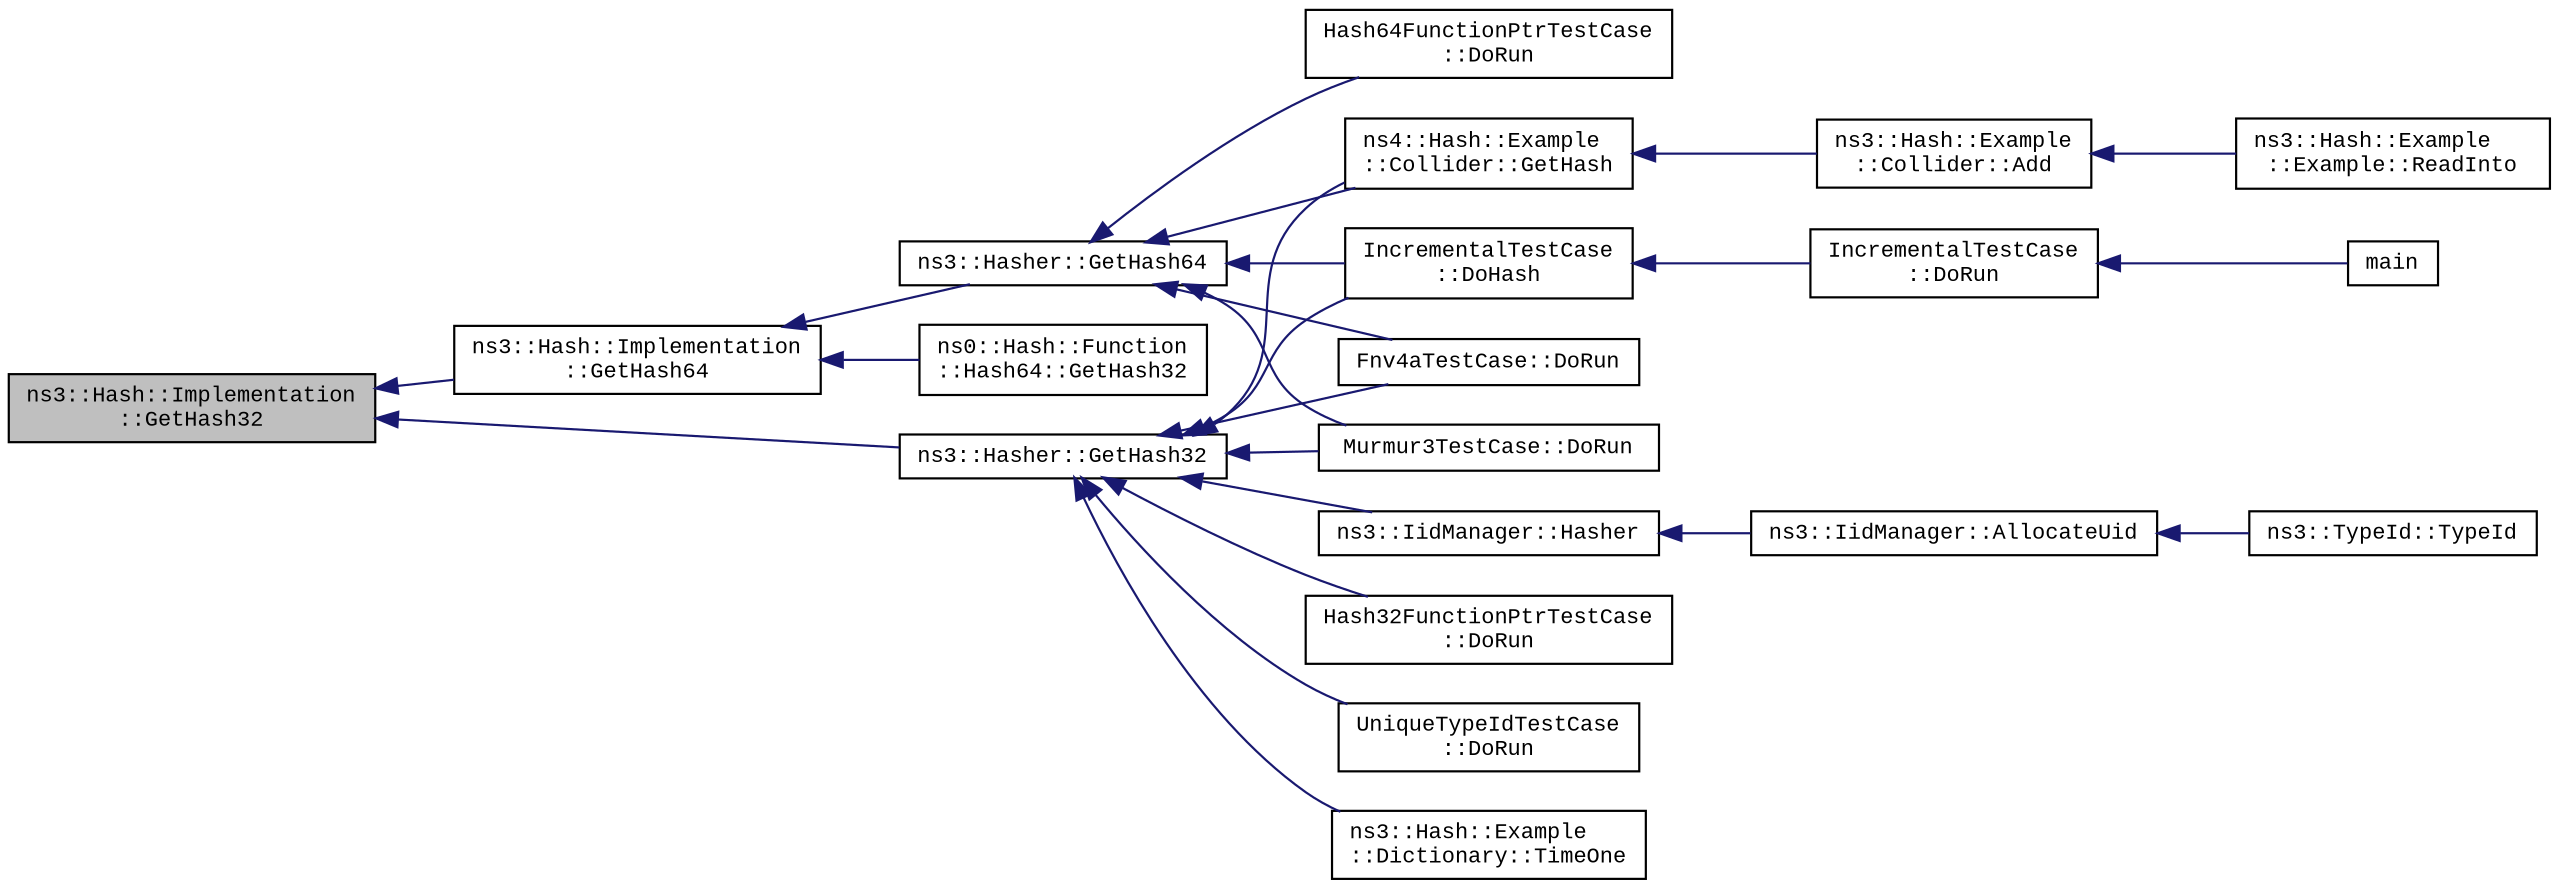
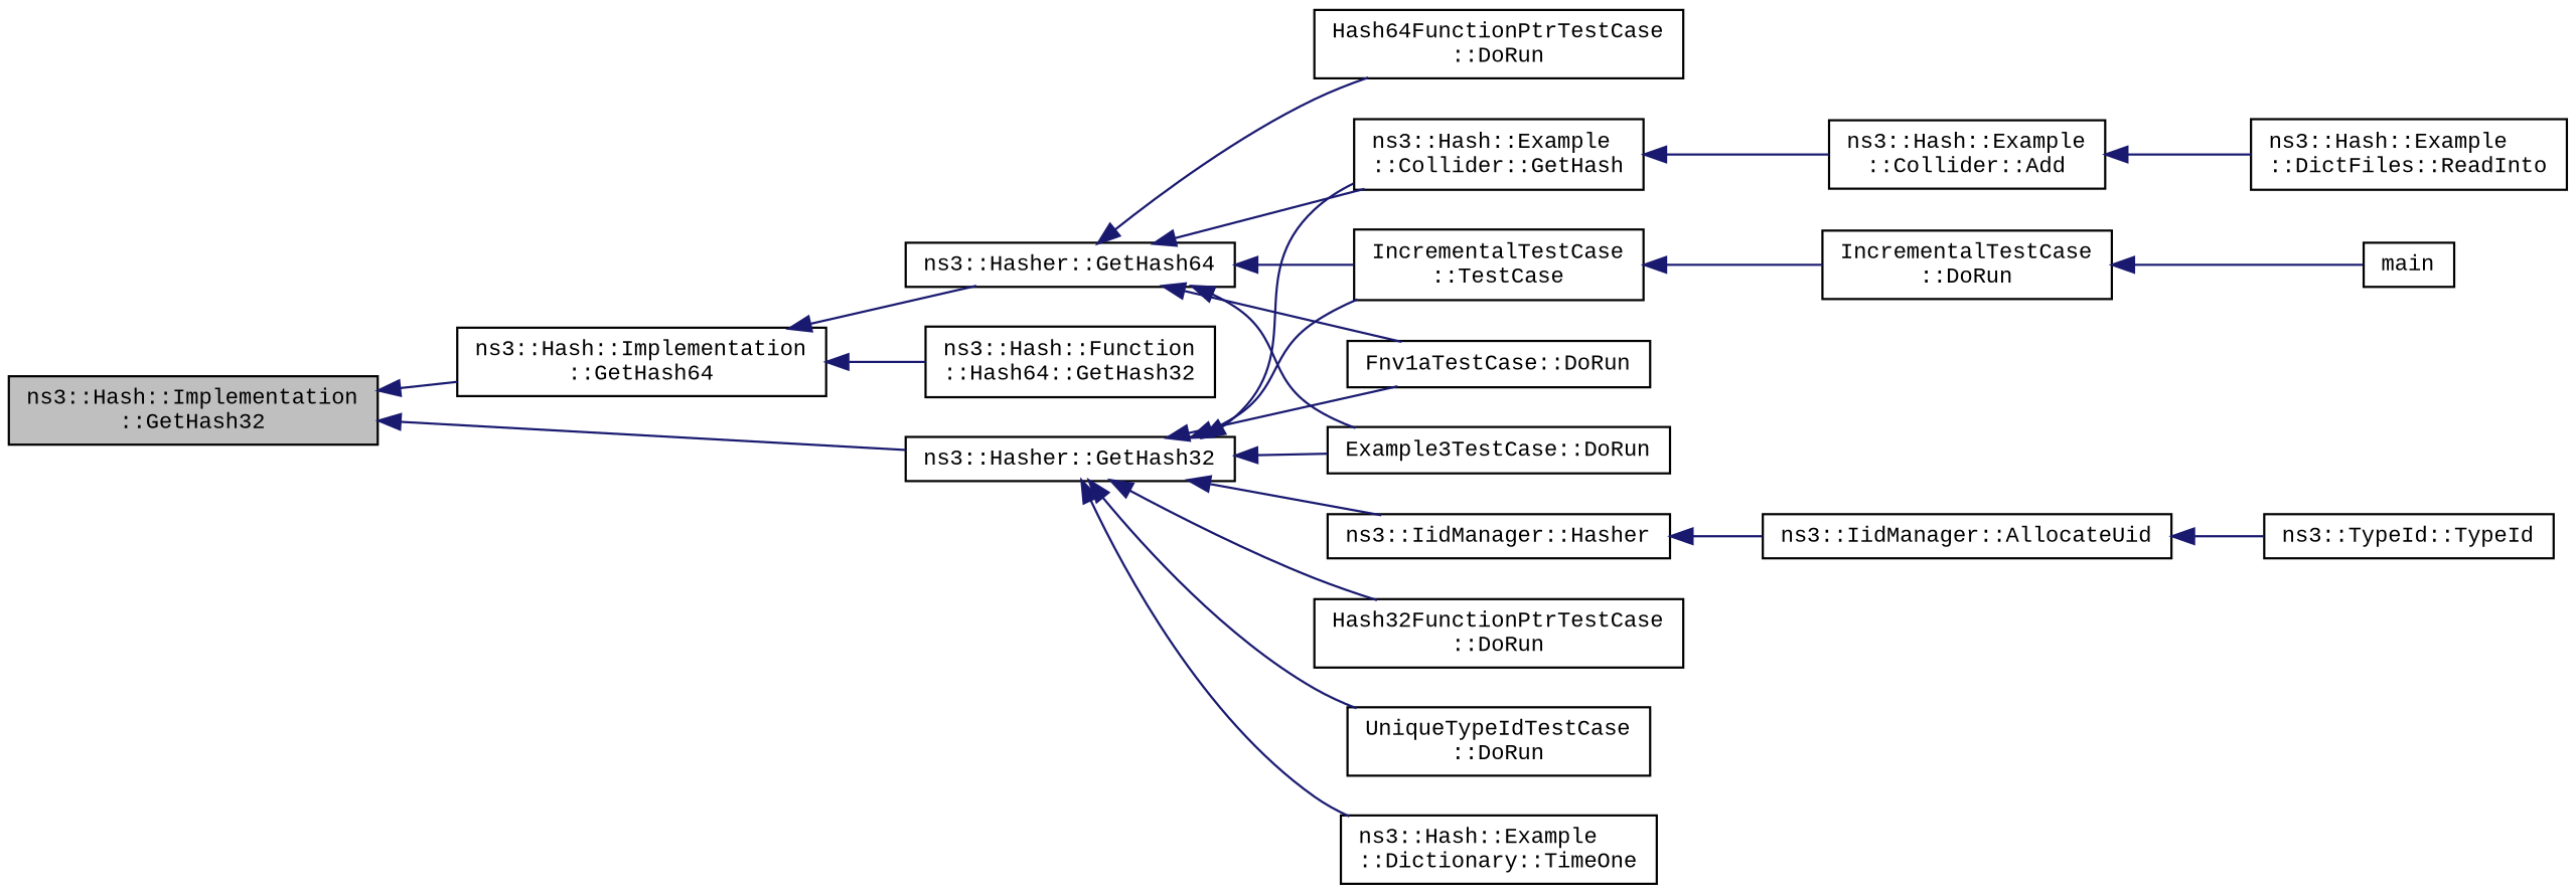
  digraph {
    fontname="Liberation Mono"
    rankdir=LR
    node [color=black fillcolor=white fontname="Liberation Mono" fontsize=10 shape=record style=filled]
    edge [color=midnightblue dir=back fontname="Liberation Mono" fontsize=10 labelfontname=Helvetica labelfontsize=10 style=solid]
    n1 [fillcolor=grey75 fontcolor=black height=0.2 label="ns3::Hash::Implementation\l::GetHash32" width=0.4]
    n2 [height=0.2 label="ns3::Hash::Implementation\l::GetHash64" width=0.4]
    n3 [height=0.2 label="ns3::Hasher::GetHash32" width=0.4]
-   n4 [height=0.2 label="ns0::Hash::Function\l::Hash64::GetHash32" width=0.4]
+   n4 [height=0.2 label="ns3::Hash::Function\l::Hash64::GetHash32" width=0.4]
    n5 [height=0.2 label="ns3::Hasher::GetHash64" width=0.4]
-   n6 [height=0.2 label="ns4::Hash::Example\l::Collider::GetHash" width=0.4]
-   n7 [height=0.2 label="Fnv4aTestCase::DoRun" width=0.4]
-   n8 [height=0.2 label="Murmur3TestCase::DoRun" width=0.4]
-   n9 [height=0.2 label="IncrementalTestCase\l::DoHash" width=0.4]
+   n6 [height=0.2 label="ns3::Hash::Example\l::Collider::GetHash" width=0.4]
+   n7 [height=0.2 label="Fnv1aTestCase::DoRun" width=0.4]
+   n8 [height=0.2 label="Example3TestCase::DoRun" width=0.4]
+   n9 [height=0.2 label="IncrementalTestCase\l::TestCase" width=0.4]
    n10 [height=0.2 label="ns3::Hash::Example\l::Dictionary::TimeOne" width=0.4]
    n11 [height=0.2 label="ns3::IidManager::Hasher" width=0.4]
    n12 [height=0.2 label="Hash32FunctionPtrTestCase\l::DoRun" width=0.4]
    n13 [height=0.2 label="UniqueTypeIdTestCase\l::DoRun" width=0.4]
    n14 [height=0.2 label="Hash64FunctionPtrTestCase\l::DoRun" width=0.4]
    n15 [height=0.2 label="ns3::Hash::Example\l::Collider::Add" width=0.4]
    n16 [height=0.2 label="IncrementalTestCase\l::DoRun" width=0.4]
-   n17 [height=0.2 label="ns3::Hash::Example\l::Example::ReadInto" width=0.4]
+   n17 [height=0.2 label="ns3::Hash::Example\l::DictFiles::ReadInto" width=0.4]
    n18 [height=0.2 label=main width=0.4]
    n19 [height=0.2 label="ns3::IidManager::AllocateUid" width=0.4]
    n20 [height=0.2 label="ns3::TypeId::TypeId" width=0.4]
    n1 -> n2
    n1 -> n3
    n2 -> n4
    n2 -> n5
    n3 -> n6
    n3 -> n7
    n3 -> n8
    n3 -> n9
    n3 -> n10
    n3 -> n11
    n3 -> n12
    n3 -> n13
    n5 -> n6
    n5 -> n7
    n5 -> n8
    n5 -> n9
    n5 -> n14
    n6 -> n15
    n9 -> n16
    n11 -> n19
    n15 -> n17
    n16 -> n18
    n19 -> n20
  }
